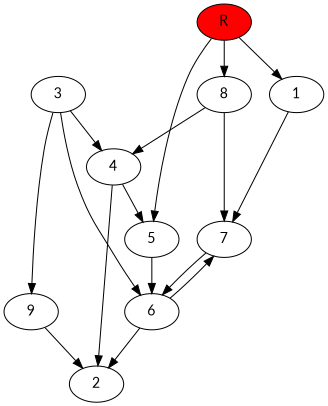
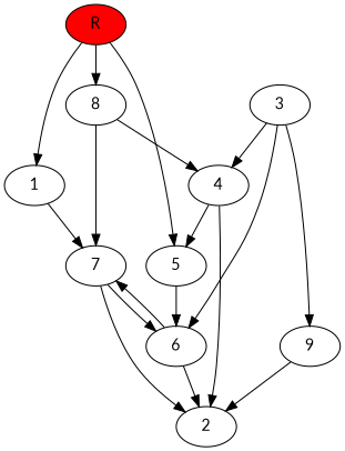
  digraph {
    fontname=Lato
    node [fontname=Lato]
    edge [fontname=Lato]
    1
    7
    2
    6
    9
    3
    4
    5
    8
    R [fillcolor="#ff0000" style=filled]
    1 -> 7
+   7 -> 2
    7 -> 6
    6 -> 7
    6 -> 2
    9 -> 2
    3 -> 6
    3 -> 9
    3 -> 4
    4 -> 2
    4 -> 5
    5 -> 6
    8 -> 7
    8 -> 4
    R -> 1
    R -> 5
    R -> 8
  }
